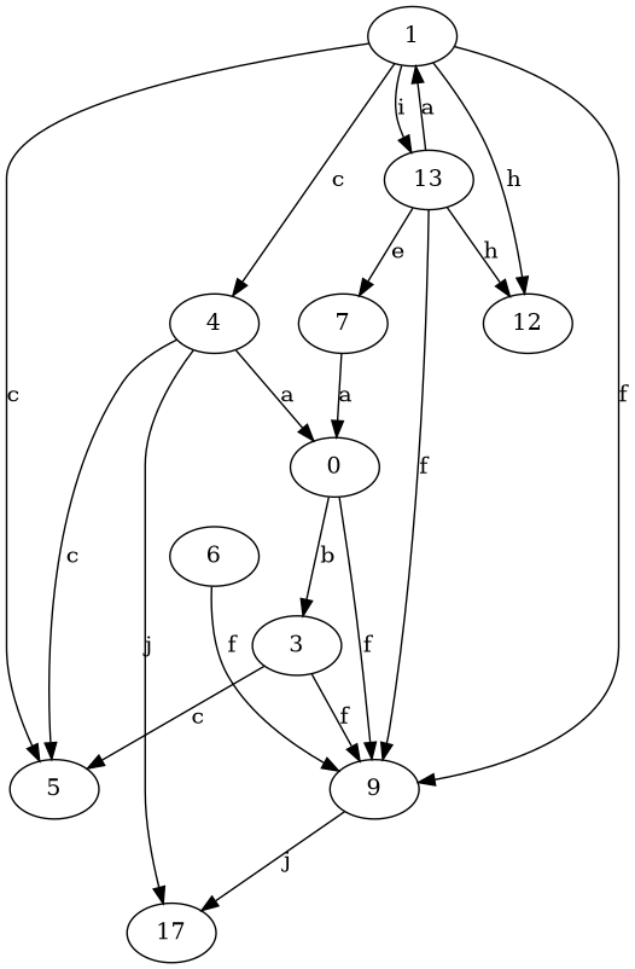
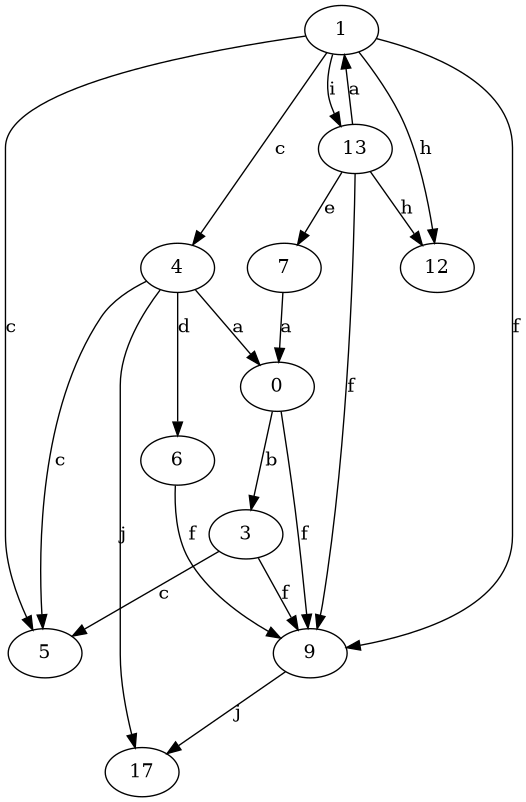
  strict digraph {
    0
    3
    9
    5
    n5 [label=17]
    1
    4
    12
    13
    6
    7
    0 -> 3 [label=b]
    0 -> 9 [label=f]
    3 -> 9 [label=f]
    3 -> 5 [label=c]
    9 -> n5 [label=j]
    1 -> 9 [label=f]
    1 -> 5 [label=c]
    1 -> 4 [label=c]
    1 -> 12 [label=h]
    1 -> 13 [label=i]
    4 -> 0 [label=a]
    4 -> 5 [label=c]
    4 -> n5 [label=j]
+   4 -> 6 [label=d]
    13 -> 9 [label=f]
    13 -> 1 [label=a]
    13 -> 12 [label=h]
    13 -> 7 [label=e]
    6 -> 9 [label=f]
    7 -> 0 [label=a]
  }
